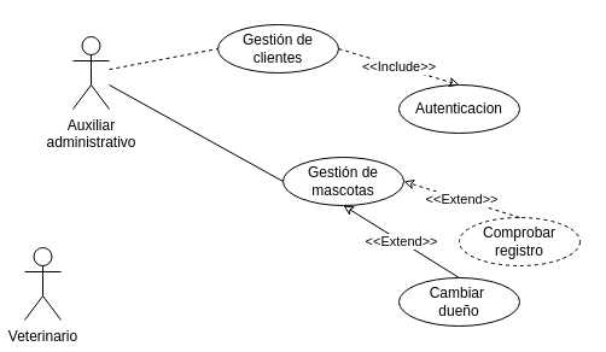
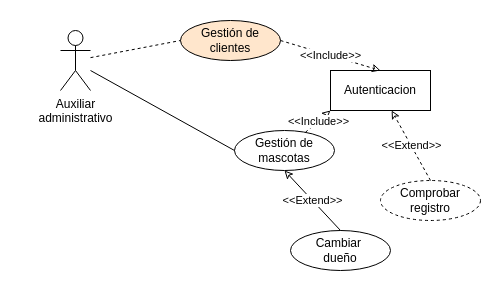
  <mxCell id="0" />
  <mxCell id="1" parent="0" />
  <mxCell id="2" value="Auxiliar&lt;br&gt;administrativo&lt;br&gt;" style="shape=umlActor;verticalLabelPosition=bottom;verticalAlign=top;html=1;outlineConnect=0;" vertex="1" parent="1"><mxGeometry x="60" y="30" width="30" height="60" as="geometry" /></mxCell>
- <mxCell id="3" value="Gestión de&lt;br&gt;clientes" style="ellipse;whiteSpace=wrap;html=1;" vertex="1" parent="1"><mxGeometry x="180" y="20" width="100" height="40" as="geometry" /></mxCell>
- <mxCell id="4" value="Veterinario" style="shape=umlActor;verticalLabelPosition=bottom;verticalAlign=top;html=1;outlineConnect=0;" vertex="1" parent="1"><mxGeometry x="20" y="205" width="30" height="60" as="geometry" /></mxCell>
+ <mxCell id="3" value="Gestión de&lt;br&gt;clientes" style="ellipse;whiteSpace=wrap;html=1;fillColor=#ffe6cc;" vertex="1" parent="1"><mxGeometry x="180" y="20" width="100" height="40" as="geometry" /></mxCell>
  <mxCell id="5" value="Gestión de mascotas" style="ellipse;whiteSpace=wrap;html=1;" vertex="1" parent="1"><mxGeometry x="234" y="130" width="100" height="40" as="geometry" /></mxCell>
- <mxCell id="6" value="Cambiar&amp;nbsp;&lt;br&gt;dueño" style="ellipse;whiteSpace=wrap;html=1;" vertex="1" parent="1"><mxGeometry x="330" y="230" width="100" height="40" as="geometry" /></mxCell>
+ <mxCell id="6" value="Cambiar&amp;nbsp;&lt;br&gt;dueño" style="ellipse;whiteSpace=wrap;html=1;" vertex="1" parent="1"><mxGeometry x="290" y="230" width="100" height="40" as="geometry" /></mxCell>
  <mxCell id="7" value="&amp;lt;&amp;lt;Extend&amp;gt;&amp;gt;" style="endArrow=classic;dashed=0;html=1;rounded=0;exitX=0.5;exitY=0;exitDx=0;exitDy=0;entryX=0.5;entryY=1;entryDx=0;entryDy=0;endFill=0;" edge="1" parent="1" source="6" target="5"><mxGeometry width="50" height="50" relative="1" as="geometry"><mxPoint x="310" y="160" as="sourcePoint" /><mxPoint x="360" y="110" as="targetPoint" /></mxGeometry></mxCell>
  <mxCell id="8" value="" style="endArrow=none;html=1;rounded=0;entryX=0;entryY=0.5;entryDx=0;entryDy=0;dashed=1;" edge="1" parent="1" source="2" target="3"><mxGeometry width="50" height="50" relative="1" as="geometry"><mxPoint x="310" y="160" as="sourcePoint" /><mxPoint x="360" y="110" as="targetPoint" /></mxGeometry></mxCell>
  <mxCell id="9" value="" style="endArrow=none;html=1;rounded=0;entryX=0;entryY=0.5;entryDx=0;entryDy=0;" edge="1" parent="1" target="5"><mxGeometry width="50" height="50" relative="1" as="geometry"><mxPoint x="90" y="70" as="sourcePoint" /><mxPoint x="190" y="50" as="targetPoint" /></mxGeometry></mxCell>
  <mxCell id="10" value="Comprobar&lt;br&gt;registro" style="ellipse;whiteSpace=wrap;html=1;dashed=1;" vertex="1" parent="1"><mxGeometry x="380" y="180" width="100" height="40" as="geometry" /></mxCell>
- <mxCell id="11" value="&amp;lt;&amp;lt;Extend&amp;gt;&amp;gt;" style="endArrow=classic;dashed=1;html=1;rounded=0;exitX=0.5;exitY=0;exitDx=0;exitDy=0;endFill=0;entryX=1;entryY=0.5;entryDx=0;entryDy=0;" edge="1" parent="1" source="10" target="5"><mxGeometry width="50" height="50" relative="1" as="geometry"><mxPoint x="420" y="110" as="sourcePoint" /><mxPoint x="330" y="160" as="targetPoint" /></mxGeometry></mxCell>
- <mxCell id="12" value="Autenticacion" style="ellipse;whiteSpace=wrap;html=1;" vertex="1" parent="1"><mxGeometry x="330" y="70" width="100" height="40" as="geometry" /></mxCell>
+ <mxCell id="11" value="&amp;lt;&amp;lt;Extend&amp;gt;&amp;gt;" style="endArrow=classic;dashed=1;html=1;rounded=0;exitX=0.5;exitY=0;exitDx=0;exitDy=0;endFill=0;" edge="1" parent="1" source="10" target="12"><mxGeometry width="50" height="50" relative="1" as="geometry"><mxPoint x="420" y="110" as="sourcePoint" /><mxPoint x="330" y="160" as="targetPoint" /></mxGeometry></mxCell>
+ <mxCell id="12" value="Autenticacion" style="whiteSpace=wrap;html=1;rounded=0;" vertex="1" parent="1"><mxGeometry x="330" y="70" width="100" height="40" as="geometry" /></mxCell>
  <mxCell id="13" value="&amp;lt;&amp;lt;Include&amp;gt;&amp;gt;" style="endArrow=classic;dashed=1;html=1;rounded=0;exitX=1;exitY=0.5;exitDx=0;exitDy=0;entryX=0.5;entryY=0;entryDx=0;entryDy=0;endFill=0;" edge="1" parent="1" source="3" target="12"><mxGeometry width="50" height="50" relative="1" as="geometry"><mxPoint x="310" y="160" as="sourcePoint" /><mxPoint x="360" y="110" as="targetPoint" /></mxGeometry></mxCell>
+ <mxCell id="14" value="&amp;lt;&amp;lt;Include&amp;gt;&amp;gt;" style="endArrow=classic;dashed=1;html=1;rounded=0;endFill=0;entryX=0;entryY=1;entryDx=0;entryDy=0;" edge="1" parent="1" source="5" target="12"><mxGeometry width="50" height="50" relative="1" as="geometry"><mxPoint x="290" y="50" as="sourcePoint" /><mxPoint x="330" y="120" as="targetPoint" /></mxGeometry></mxCell>
